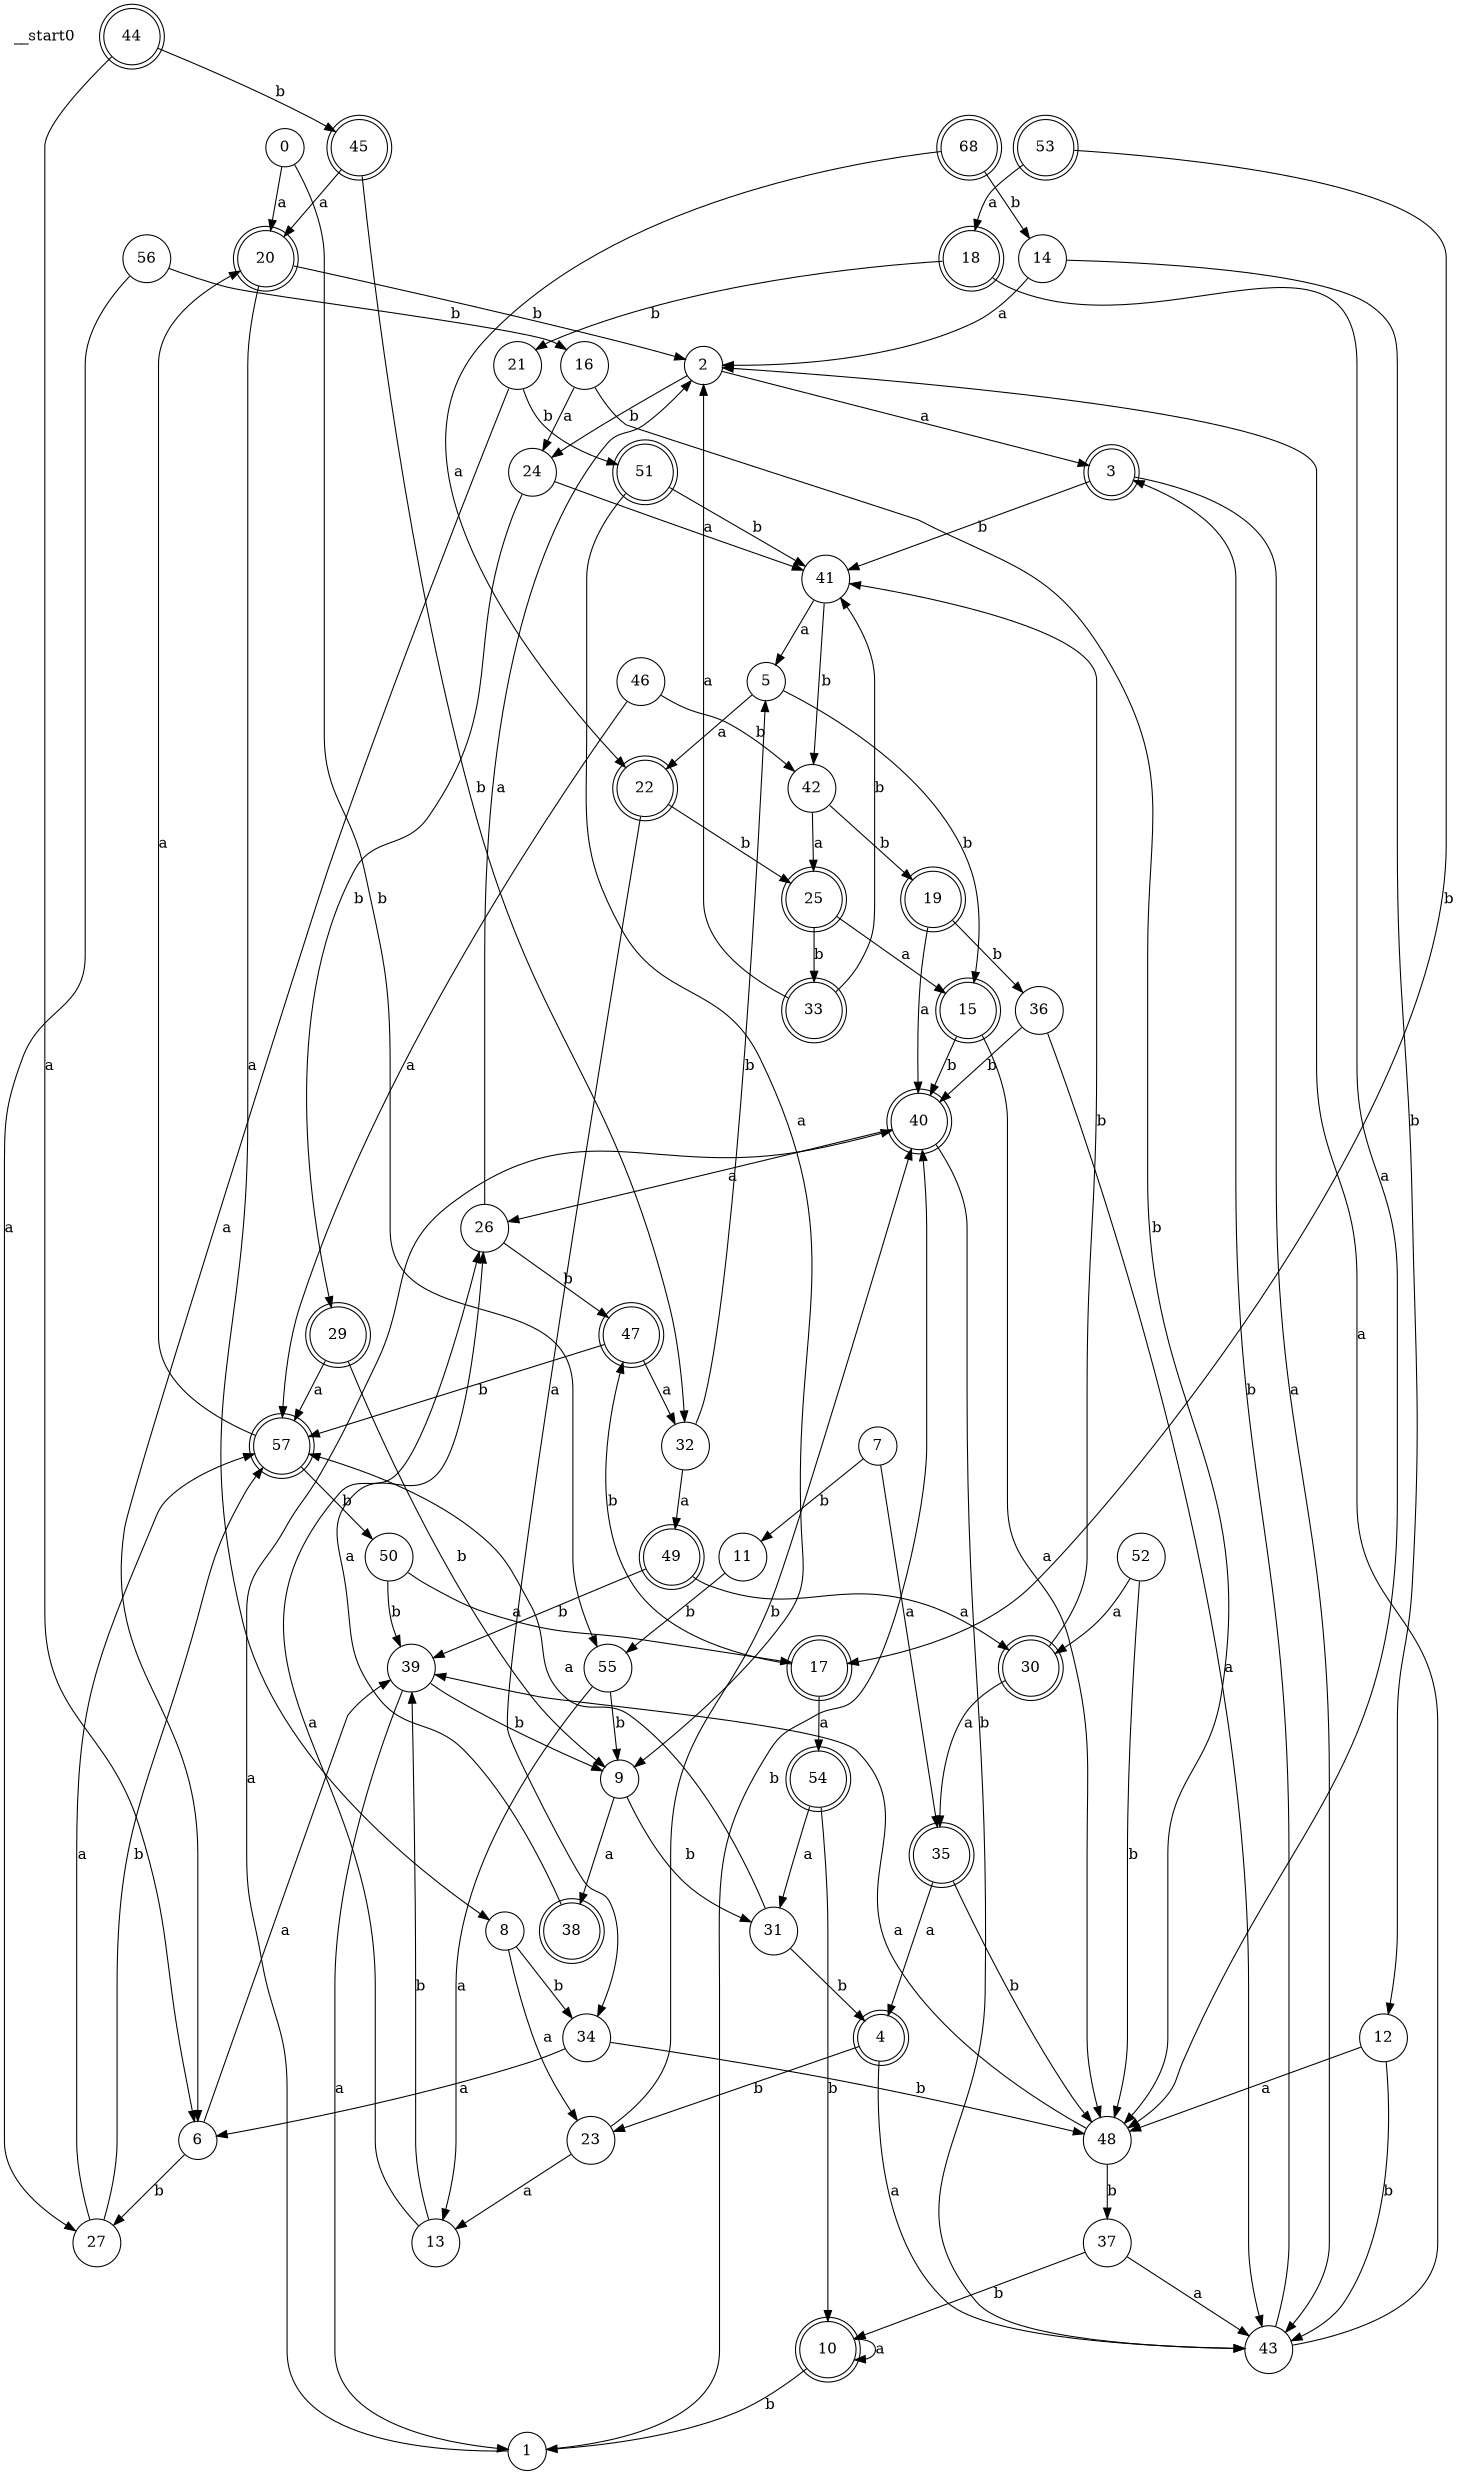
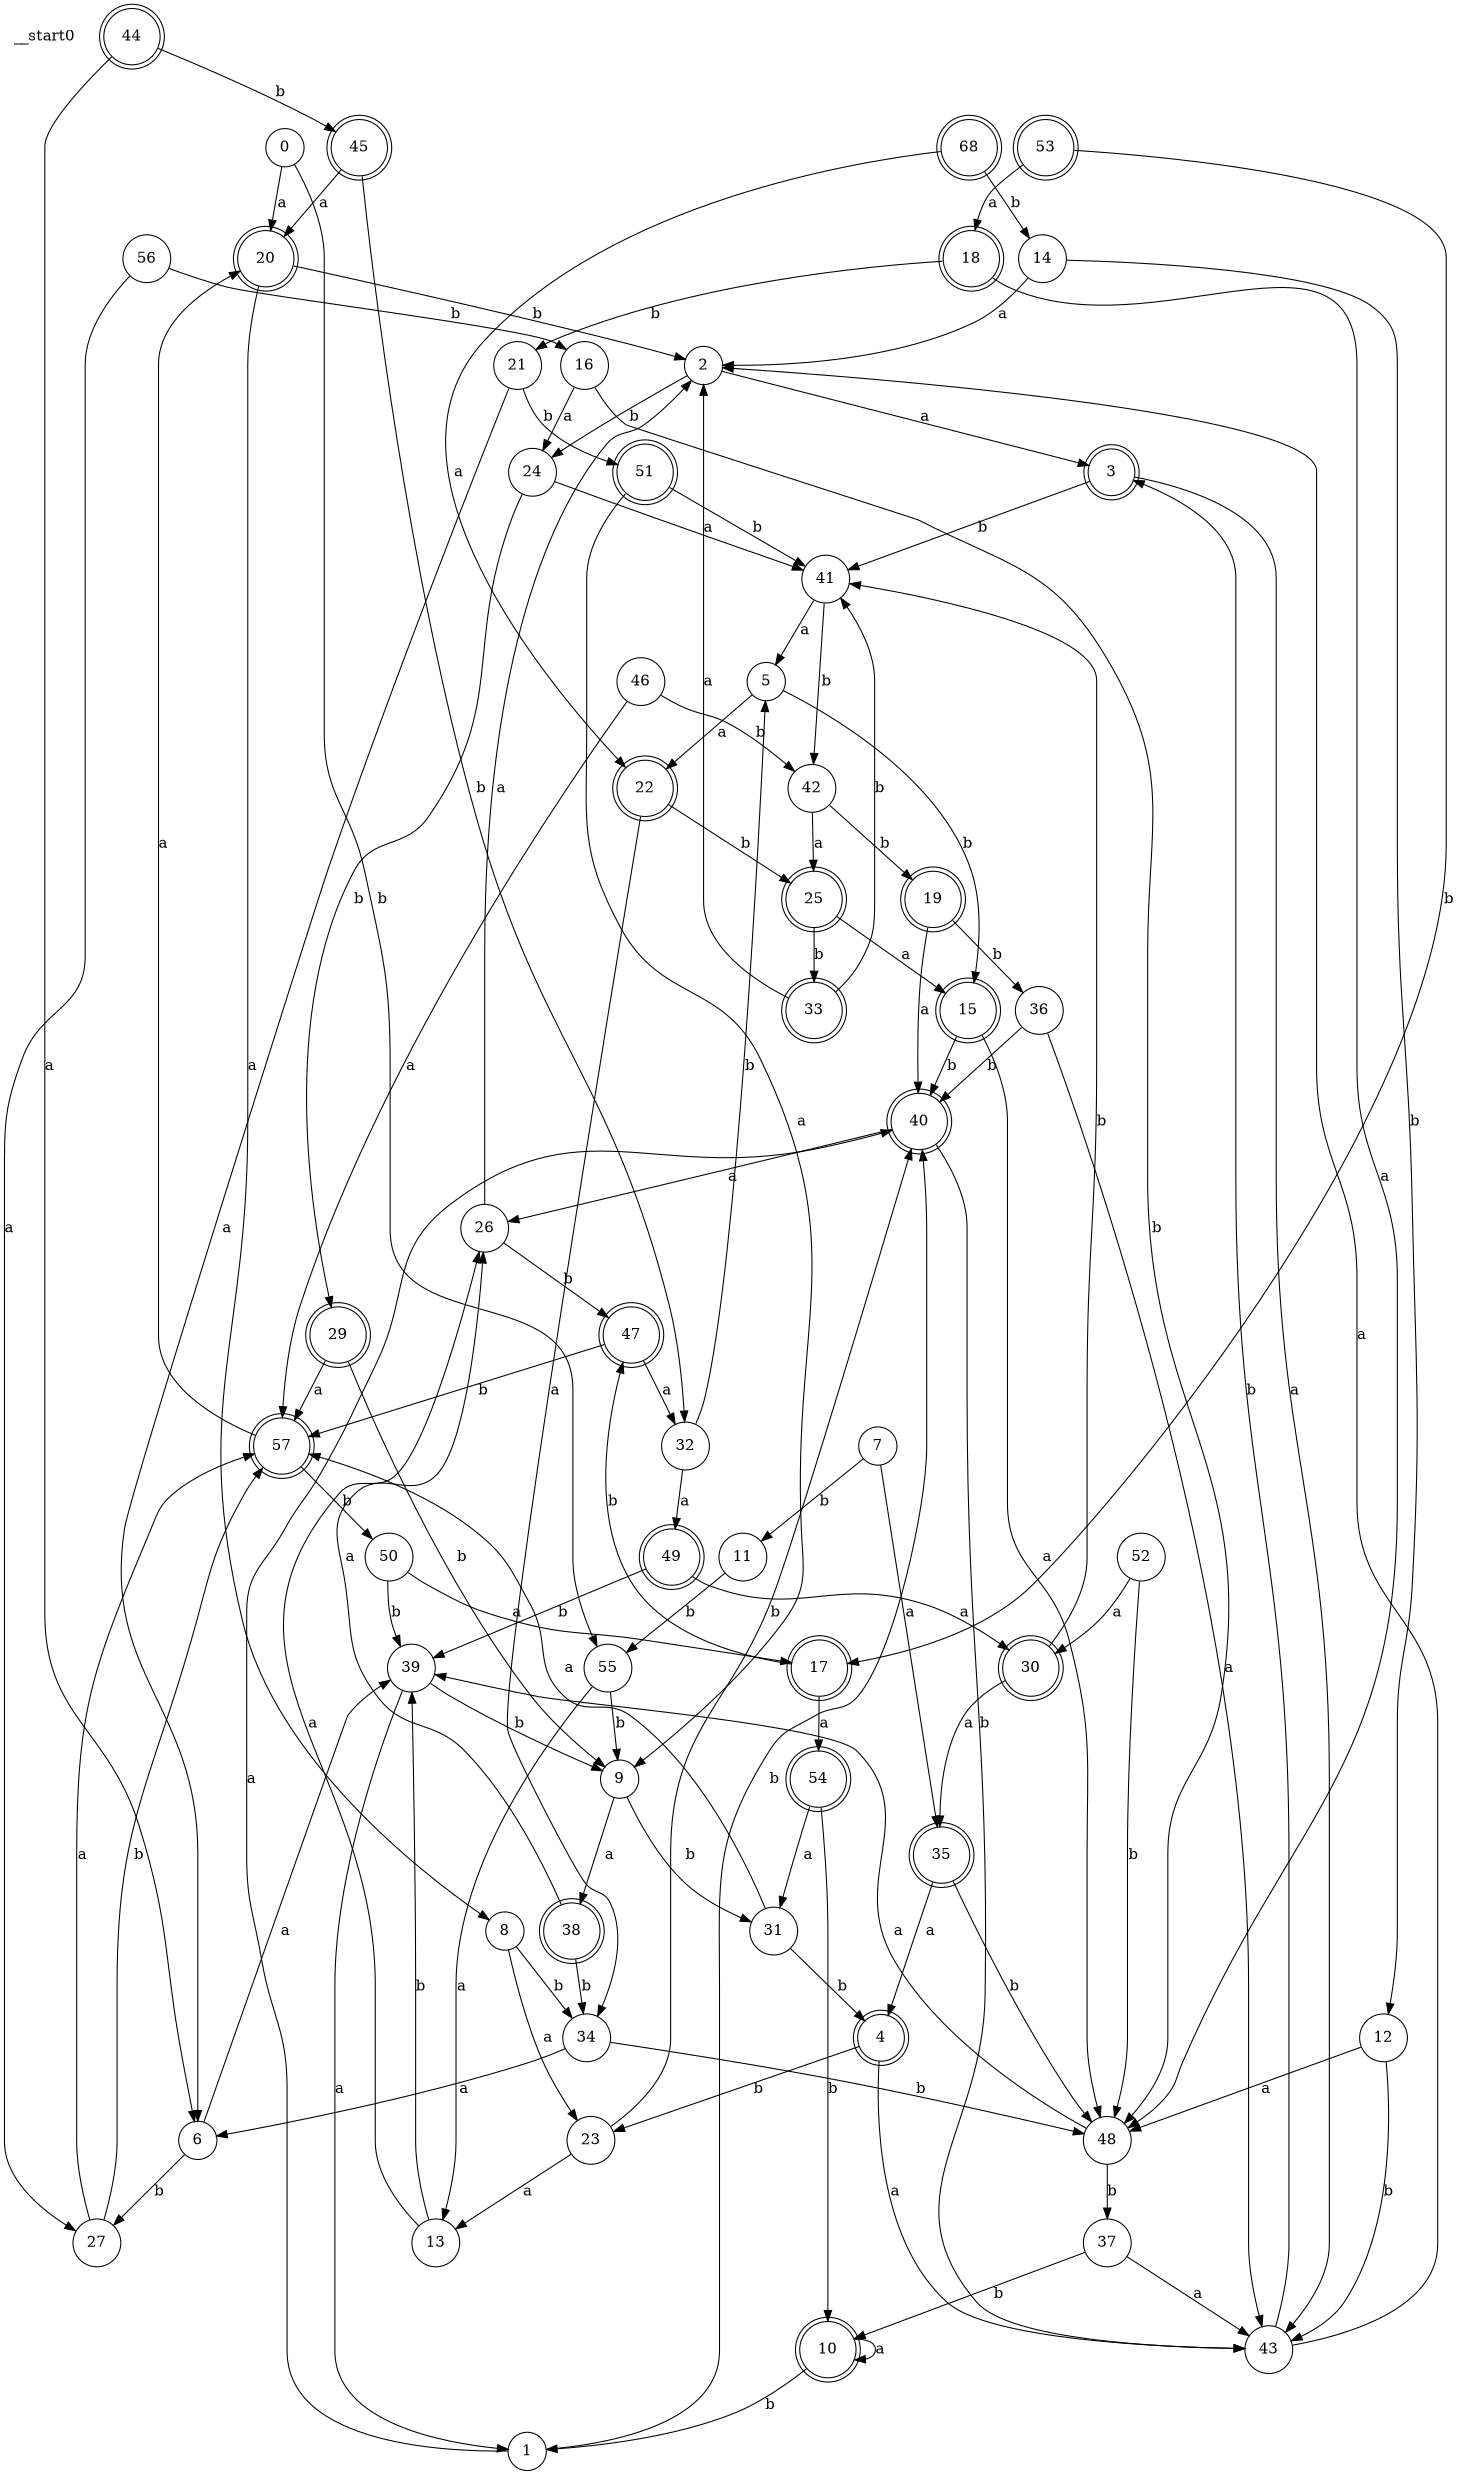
  digraph {
    rankdir=TB
    node [shape=circle color=black fillcolor=white style=filled]
    __start0 [shape=none color="" fillcolor="" style=""]
    n2 [label=0]
    n3 [label=20 shape=doublecircle style="rounded,filled"]
    n4 [label=55]
    n5 [label=2]
    n6 [label=8]
    n7 [label=9]
    n8 [label=13]
    n9 [label=1]
    n10 [label=40 shape=doublecircle style="rounded,filled"]
    n11 [label=43]
    n12 [label=26]
    n13 [label=3 shape=doublecircle style="rounded,filled"]
    n14 [label=24]
    n15 [label=41]
    n16 [label=29 shape=doublecircle style="rounded,filled"]
    n17 [label=5]
    n18 [label=42]
    n19 [label=4 shape=doublecircle style="rounded,filled"]
    n20 [label=23]
    n21 [label=15 shape=doublecircle style="rounded,filled"]
    n22 [label=22 shape=doublecircle style="rounded,filled"]
    n23 [label=48]
    n24 [label=34]
    n25 [label=25 shape=doublecircle style="rounded,filled"]
    n26 [label=6]
    n27 [label=27]
    n28 [label=39]
    n29 [label=57 shape=doublecircle style="rounded,filled"]
    n30 [label=7]
    n31 [label=11]
    n32 [label=35 shape=doublecircle style="rounded,filled"]
    n33 [label=31]
    n34 [label=38 shape=doublecircle style="rounded,filled"]
    n35 [label=10 shape=doublecircle style="rounded,filled"]
    n36 [label=12]
    n37 [label=37]
    n38 [label=47 shape=doublecircle style="rounded,filled"]
    n39 [label=14]
    n40 [label=16]
    n41 [label=17 shape=doublecircle style="rounded,filled"]
    n42 [label=54 shape=doublecircle style="rounded,filled"]
    n43 [label=32]
    n44 [label=18 shape=doublecircle style="rounded,filled"]
    n45 [label=21]
    n46 [label=51 shape=doublecircle style="rounded,filled"]
    n47 [label=19 shape=doublecircle style="rounded,filled"]
    n48 [label=36]
    n49 [label=33 shape=doublecircle style="rounded,filled"]
    n50 [label=50]
    n51 [label=68 shape=doublecircle style="rounded,filled"]
    n52 [label=30 shape=doublecircle style="rounded,filled"]
    n53 [label=49 shape=doublecircle style="rounded,filled"]
    n54 [label=44 shape=doublecircle style="rounded,filled"]
    n55 [label=45 shape=doublecircle style="rounded,filled"]
    n56 [label=46]
    n57 [label=52]
    n58 [label=53 shape=doublecircle style="rounded,filled"]
    n59 [label=56]
    n2 -> n3 [label=a]
    n2 -> n4 [label=b]
    n3 -> n5 [label=b]
    n3 -> n6 [label=a]
    n4 -> n7 [label=b]
    n4 -> n8 [label=a]
    n5 -> n13 [label=a]
    n5 -> n14 [label=b]
    n6 -> n20 [label=a]
    n6 -> n24 [label=b]
    n7 -> n33 [label=b]
    n7 -> n34 [label=a]
    n8 -> n12 [label=a]
    n8 -> n28 [label=b]
    n9 -> n10 [label=a]
    n9 -> n10 [label=b]
    n10 -> n11 [label=b]
    n10 -> n12 [label=a]
    n11 -> n5 [label=a]
    n11 -> n13 [label=b]
    n12 -> n5 [label=a]
    n12 -> n38 [label=b]
    n13 -> n11 [label=a]
    n13 -> n15 [label=b]
    n14 -> n15 [label=a]
    n14 -> n16 [label=b]
    n15 -> n17 [label=a]
    n15 -> n18 [label=b]
    n16 -> n7 [label=b]
    n16 -> n29 [label=a]
    n17 -> n21 [label=b]
    n17 -> n22 [label=a]
    n18 -> n25 [label=a]
    n18 -> n47 [label=b]
    n19 -> n11 [label=a]
    n19 -> n20 [label=b]
    n20 -> n8 [label=a]
    n20 -> n10 [label=b]
    n21 -> n10 [label=b]
    n21 -> n23 [label=a]
    n22 -> n24 [label=a]
    n22 -> n25 [label=b]
    n23 -> n28 [label=a]
    n23 -> n37 [label=b]
    n24 -> n23 [label=b]
    n24 -> n26 [label=a]
    n25 -> n21 [label=a]
    n25 -> n49 [label=b]
    n26 -> n27 [label=b]
    n26 -> n28 [label=a]
    n27 -> n29 [label=a]
    n27 -> n29 [label=b]
    n28 -> n7 [label=b]
    n28 -> n9 [label=a]
    n29 -> n3 [label=a]
    n29 -> n50 [label=b]
    n30 -> n31 [label=b]
    n30 -> n32 [label=a]
    n31 -> n4 [label=b]
    n32 -> n19 [label=a]
    n32 -> n23 [label=b]
    n33 -> n19 [label=b]
    n33 -> n29 [label=a]
    n34 -> n12 [label=a]
+   n34 -> n24 [label=b]
    n35 -> n9 [label=b]
    n35 -> n35 [label=a]
    n36 -> n11 [label=b]
    n36 -> n23 [label=a]
    n37 -> n11 [label=a]
    n37 -> n35 [label=b]
    n38 -> n29 [label=b]
    n38 -> n43 [label=a]
    n39 -> n5 [label=a]
    n39 -> n36 [label=b]
    n40 -> n14 [label=a]
    n40 -> n23 [label=b]
    n41 -> n38 [label=b]
    n41 -> n42 [label=a]
    n42 -> n33 [label=a]
    n42 -> n35 [label=b]
    n43 -> n17 [label=b]
    n43 -> n53 [label=a]
    n44 -> n23 [label=a]
    n44 -> n45 [label=b]
    n45 -> n26 [label=a]
    n45 -> n46 [label=b]
    n46 -> n7 [label=a]
    n46 -> n15 [label=b]
    n47 -> n10 [label=a]
    n47 -> n48 [label=b]
    n48 -> n10 [label=b]
    n48 -> n11 [label=a]
    n49 -> n5 [label=a]
    n49 -> n15 [label=b]
    n50 -> n28 [label=b]
    n50 -> n41 [label=a]
    n51 -> n22 [label=a]
    n51 -> n39 [label=b]
    n52 -> n15 [label=b]
    n52 -> n32 [label=a]
    n53 -> n28 [label=b]
    n53 -> n52 [label=a]
    n54 -> n26 [label=a]
    n54 -> n55 [label=b]
    n55 -> n3 [label=a]
    n55 -> n43 [label=b]
    n56 -> n18 [label=b]
    n56 -> n29 [label=a]
    n57 -> n23 [label=b]
    n57 -> n52 [label=a]
    n58 -> n41 [label=b]
    n58 -> n44 [label=a]
    n59 -> n27 [label=a]
    n59 -> n40 [label=b]
  }
